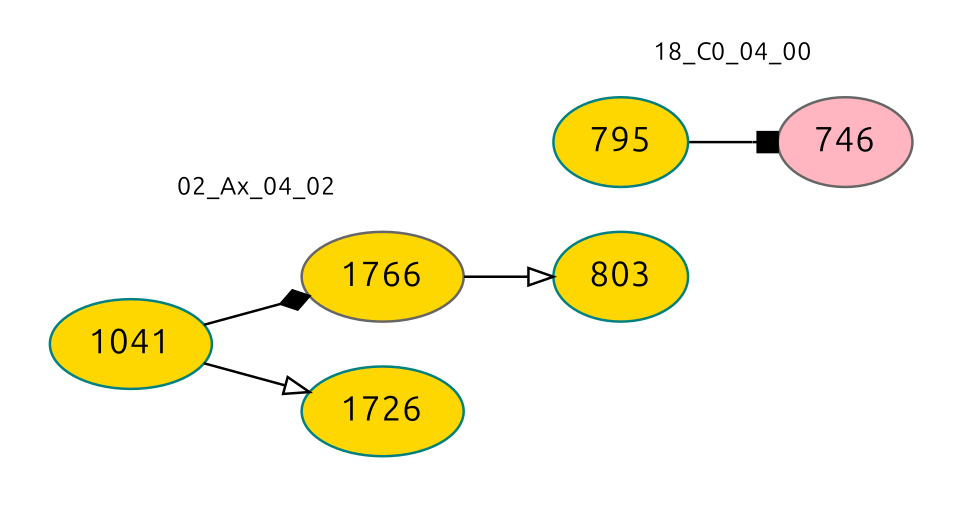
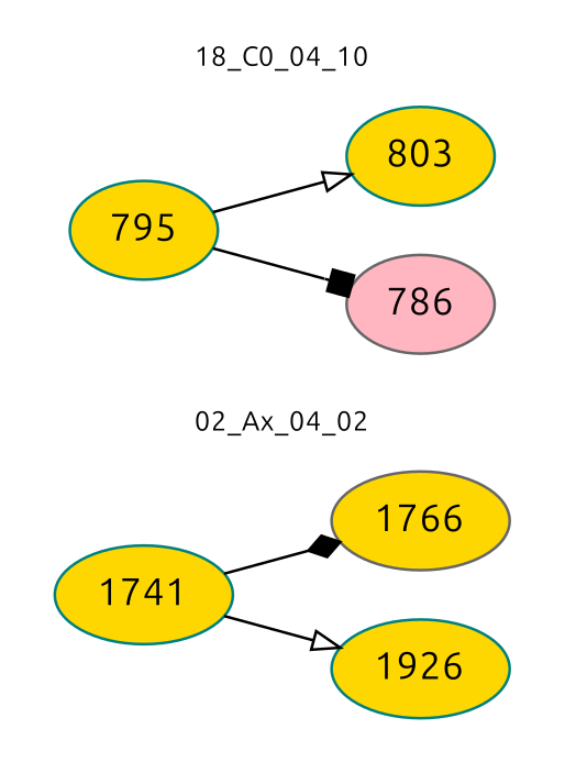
  digraph {
    fontname=Ubuntu
    rankdir=LR
    node [color=teal fillcolor=gold fontname=Ubuntu style=filled]
    edge [arrowhead=onormal color=black fontname=Ubuntu]
-   n1 [label=1041]
-   n2 [label=1726]
+   n1 [label=1741]
+   n2 [label=1926]
    n3 [color=gray40 label=1766]
    n4 [label=795]
-   n5 [color=gray40 fillcolor=lightpink label=746]
+   n5 [color=gray40 fillcolor=lightpink label=786]
    n6 [label=803]
    subgraph cluster_1 {
      color=white
      fontsize=10
      label="02_Ax_04_02"
      n1
      n2
      n3
    }
    subgraph cluster_2 {
      color=white
      fontsize=10
-     label="18_C0_04_00"
+     label="18_C0_04_10"
      n4
      n5
      n6
    }
    n1 -> n2
    n1 -> n3 [arrowhead=diamond]
    n4 -> n5 [arrowhead=box]
-   n3 -> n6
+   n4 -> n6
  }
